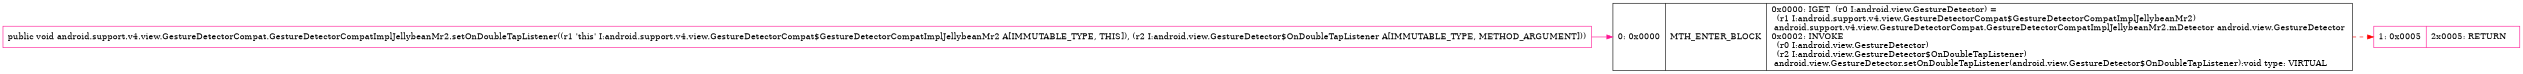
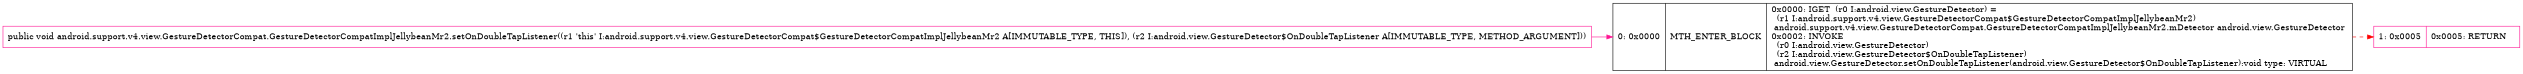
  digraph {
    rankdir=LR
    node [shape=record color=deeppink]
    n1 [label="{0\:\ 0x0000|MTH_ENTER_BLOCK\l|0x0000: IGET  (r0 I:android.view.GestureDetector) = \l  (r1 I:android.support.v4.view.GestureDetectorCompat$GestureDetectorCompatImplJellybeanMr2)\l android.support.v4.view.GestureDetectorCompat.GestureDetectorCompatImplJellybeanMr2.mDetector android.view.GestureDetector \l0x0002: INVOKE  \l  (r0 I:android.view.GestureDetector)\l  (r2 I:android.view.GestureDetector$OnDoubleTapListener)\l android.view.GestureDetector.setOnDoubleTapListener(android.view.GestureDetector$OnDoubleTapListener):void type: VIRTUAL \l}" color=black]
-   n2 [label="{1\:\ 0x0005|2x0005: RETURN   \l}"]
+   n2 [label="{1\:\ 0x0005|0x0005: RETURN   \l}"]
    n3 [label="{public void android.support.v4.view.GestureDetectorCompat.GestureDetectorCompatImplJellybeanMr2.setOnDoubleTapListener((r1 'this' I:android.support.v4.view.GestureDetectorCompat$GestureDetectorCompatImplJellybeanMr2 A[IMMUTABLE_TYPE, THIS]), (r2 I:android.view.GestureDetector$OnDoubleTapListener A[IMMUTABLE_TYPE, METHOD_ARGUMENT])) }"]
    n1 -> n2 [color=red style=dashed]
    n3 -> n1 [color=deeppink style=solid]
  }
